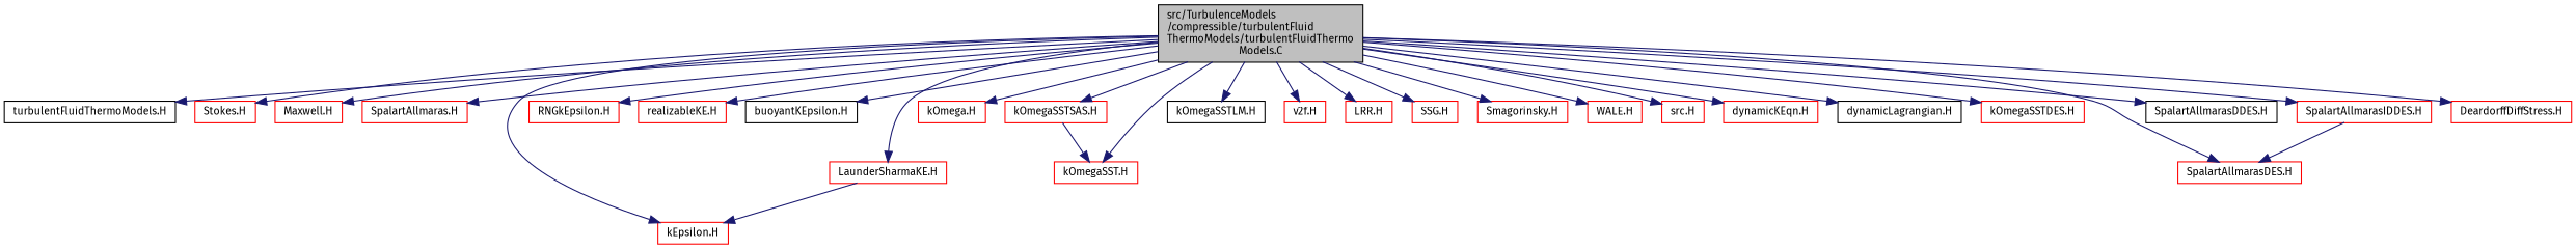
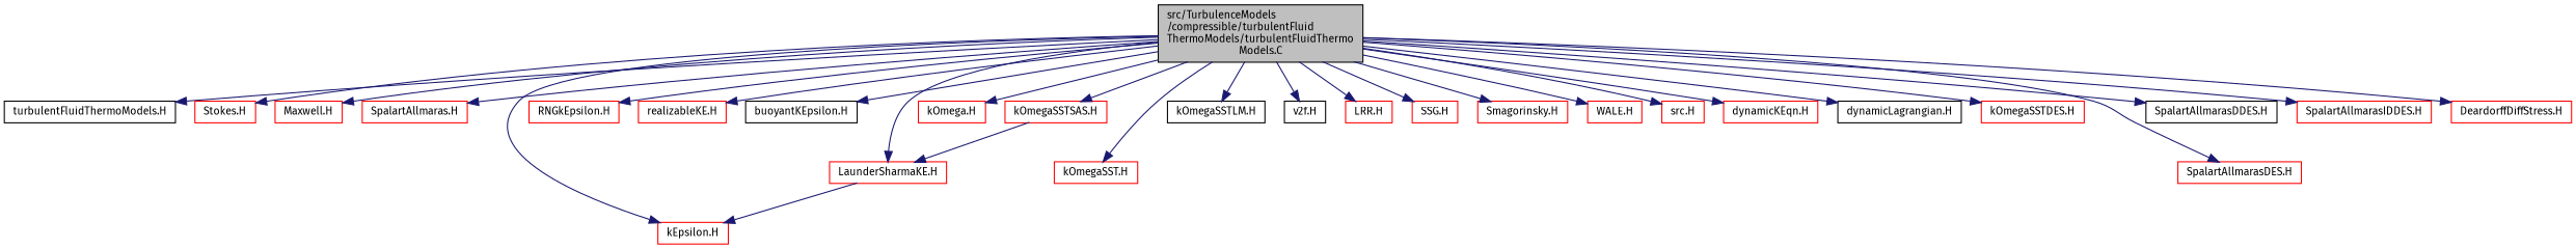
  digraph {
    fontname="Fira Sans"
    node [color=red fontname="Fira Sans" fontsize=10 shape=record]
    edge [color=midnightblue fontname="Fira Sans" fontsize=10 labelfontname=Helvetica labelfontsize=10 style=solid]
    n1 [color=black fillcolor=grey75 fontcolor=black height=0.2 label="src/TurbulenceModels\l/compressible/turbulentFluid\lThermoModels/turbulentFluidThermo\lModels.C" style=filled width=0.4]
    n2 [color=black height=0.2 label="turbulentFluidThermoModels.H" width=0.4]
    n3 [height=0.2 label="Stokes.H" width=0.4]
    n4 [height=0.2 label="Maxwell.H" width=0.4]
    n5 [height=0.2 label="SpalartAllmaras.H" width=0.4]
    n6 [height=0.2 label="kEpsilon.H" width=0.4]
    n7 [height=0.2 label="RNGkEpsilon.H" width=0.4]
    n8 [height=0.2 label="realizableKE.H" width=0.4]
    n9 [color=black height=0.2 label="buoyantKEpsilon.H" width=0.4]
    n10 [height=0.2 label="LaunderSharmaKE.H" width=0.4]
    n11 [height=0.2 label="kOmega.H" width=0.4]
    n12 [height=0.2 label="kOmegaSST.H" width=0.4]
    n13 [height=0.2 label="kOmegaSSTSAS.H" width=0.4]
    n14 [color=black height=0.2 label="kOmegaSSTLM.H" width=0.4]
-   n15 [height=0.2 label="v2f.H" width=0.4]
+   n15 [color=black height=0.2 label="v2f.H" width=0.4]
    n16 [height=0.2 label="LRR.H" width=0.4]
    n17 [height=0.2 label="SSG.H" width=0.4]
    n18 [height=0.2 label="Smagorinsky.H" width=0.4]
    n19 [height=0.2 label="WALE.H" width=0.4]
    n20 [height=0.2 label="src.H" width=0.4]
    n21 [height=0.2 label="dynamicKEqn.H" width=0.4]
    n22 [color=black height=0.2 label="dynamicLagrangian.H" width=0.4]
    n23 [height=0.2 label="kOmegaSSTDES.H" width=0.4]
    n24 [height=0.2 label="SpalartAllmarasDES.H" width=0.4]
    n25 [color=black height=0.2 label="SpalartAllmarasDDES.H" width=0.4]
    n26 [height=0.2 label="SpalartAllmarasIDDES.H" width=0.4]
    n27 [height=0.2 label="DeardorffDiffStress.H" width=0.4]
    n1 -> n2
    n1 -> n3
    n1 -> n4
    n1 -> n5
    n1 -> n6
    n1 -> n7
    n1 -> n8
    n1 -> n9
    n1 -> n10
    n1 -> n11
    n1 -> n12
    n1 -> n13
    n1 -> n14
    n1 -> n15
    n1 -> n16
    n1 -> n17
    n1 -> n18
    n1 -> n19
    n1 -> n20
    n1 -> n21
    n1 -> n22
    n1 -> n23
    n1 -> n24
    n1 -> n25
    n1 -> n26
    n1 -> n27
    n10 -> n6
-   n13 -> n12
-   n26 -> n24
+   n13 -> n10
  }
